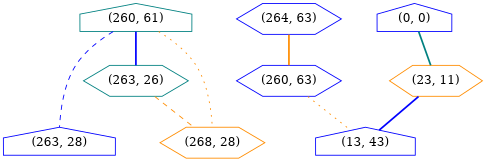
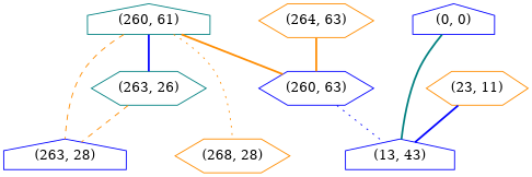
  graph {
    node [color=blue shape=hexagon]
    edge [color=darkorange style=bold weight=3]
    "(260, 61)" [color=teal shape=house]
    "(263, 26)" [color=teal]
    "(263, 28)" [shape=house]
    "(260, 63)"
    "(268, 28)" [color=darkorange]
    "(13, 43)" [shape=house]
    "(0, 0)" [shape=house]
    "(23, 11)" [color=darkorange]
-   "(264, 63)"
+   "(264, 63)" [color=darkorange]
    "(260, 61)" -- "(263, 26)" [color=blue]
-   "(260, 61)" -- "(263, 28)" [color=blue style=dashed]
+   "(260, 61)" -- "(263, 28)" [style=dashed]
+   "(260, 61)" -- "(260, 63)" [weight=1]
    "(260, 61)" -- "(268, 28)" [style=dotted]
-   "(263, 26)" -- "(268, 28)" [style=dashed weight=1]
-   "(260, 63)" -- "(13, 43)" [style=dotted weight=1]
-   "(0, 0)" -- "(23, 11)" [color=teal weight=4]
+   "(263, 26)" -- "(263, 28)" [style=dashed weight=1]
+   "(260, 63)" -- "(13, 43)" [color=blue style=dotted weight=1]
+   "(0, 0)" -- "(13, 43)" [color=teal weight=4]
    "(23, 11)" -- "(13, 43)" [color=blue]
    "(264, 63)" -- "(260, 63)" [weight=1]
  }
